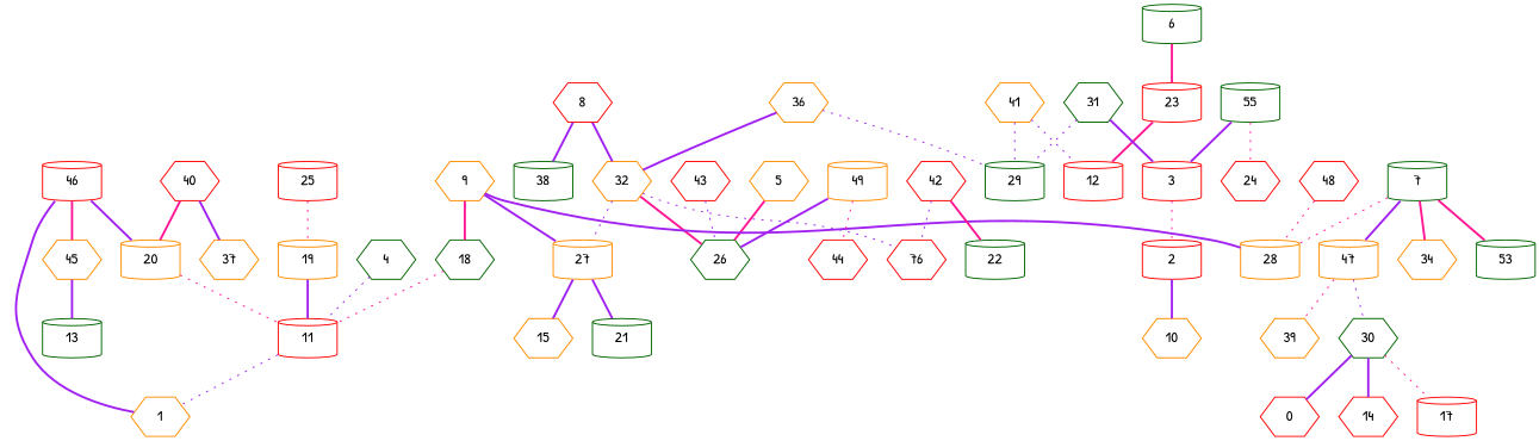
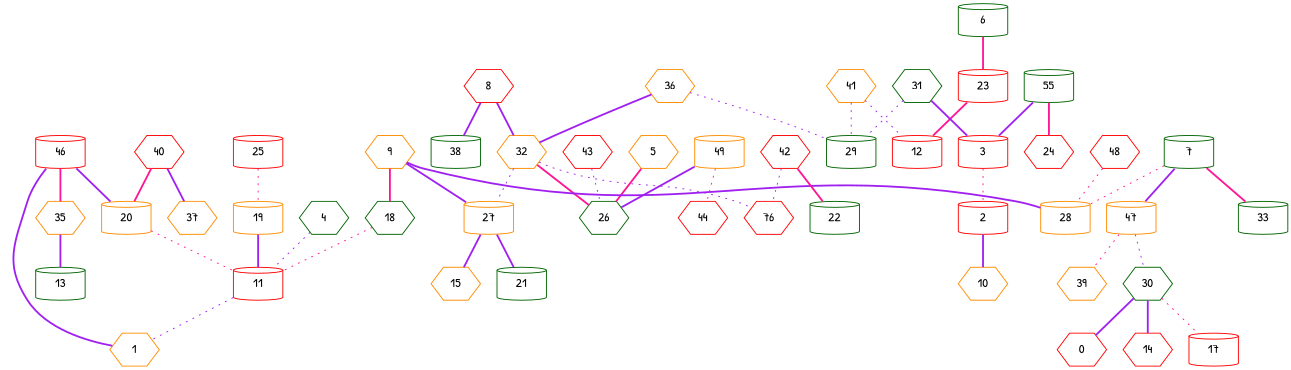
  digraph {
    fontname="Patrick Hand"
    node [color=red fontname="Patrick Hand" shape=hexagon]
    edge [color=purple dir=none fontname="Patrick Hand" style=bold]
    46 [shape=cylinder]
-   45 [color=darkorange]
+   45 [color=darkorange label=35]
    20 [color=darkorange shape=cylinder]
    1 [color=darkorange]
    13 [color=darkgreen shape=cylinder]
    11 [shape=cylinder]
    5 [color=darkorange]
    26 [color=darkgreen]
    43
    40
    37 [color=darkorange]
    23 [shape=cylinder]
    12 [shape=cylinder]
    36 [color=darkorange]
    29 [color=darkgreen shape=cylinder]
    32 [color=darkorange]
    n17 [label=76]
    27 [color=darkorange shape=cylinder]
    47 [color=darkorange shape=cylinder]
    39 [color=darkorange]
    30 [color=darkgreen]
    0
    14
    17 [shape=cylinder]
    6 [color=darkgreen shape=cylinder]
    3 [shape=cylinder]
    2 [shape=cylinder]
    10 [color=darkorange]
    8
    38 [color=darkgreen shape=cylinder]
    15 [color=darkorange]
    21 [color=darkgreen shape=cylinder]
    9 [color=darkorange]
    18 [color=darkgreen]
    28 [color=darkorange shape=cylinder]
    n36 [color=darkgreen label=55 shape=cylinder]
    24
    49 [color=darkorange shape=cylinder]
    44
    42
    22 [color=darkgreen shape=cylinder]
    41 [color=darkorange]
    7 [color=darkgreen shape=cylinder]
-   34 [color=darkorange]
-   33 [color=darkgreen shape=cylinder label=53]
+   33 [color=darkgreen shape=cylinder]
    48
    31 [color=darkgreen]
    4 [color=darkgreen]
    19 [color=darkorange shape=cylinder]
    25 [shape=cylinder]
    subgraph sub_1 {
      46
      45
      20
      1
      13
      11
      5
      26
      43
      40
      37
      23
      12
      36
      29
      32
      n17
      27
      47
      39
      30
      0
      14
      17
      6
      3
      2
      10
      8
      38
      15
      21
      9
      18
      28
      n36
      24
      49
      44
      42
      22
      41
      7
-     34
      33
      48
      31
      4
      19
      25
    }
    46 -> 45 [color=deeppink]
    46 -> 20
    46 -> 1
    45 -> 13
    20 -> 11 [color=deeppink style=dotted]
    11 -> 1 [style=dotted]
    5 -> 26 [color=deeppink]
    43 -> 26 [style=dotted]
    40 -> 20 [color=deeppink]
    40 -> 37
    23 -> 12 [color=deeppink]
    36 -> 29 [style=dotted]
    36 -> 32
    32 -> 26 [color=deeppink]
    32 -> n17 [style=dotted]
    32 -> 27 [style=dotted]
    27 -> 15
    27 -> 21
    47 -> 39 [color=deeppink style=dotted]
    47 -> 30 [style=dotted]
    30 -> 0
    30 -> 14
    30 -> 17 [color=deeppink style=dotted]
    6 -> 23 [color=deeppink]
    3 -> 2 [color=deeppink style=dotted]
    2 -> 10
    8 -> 32
    8 -> 38
    9 -> 27
    9 -> 18 [color=deeppink]
    9 -> 28
    18 -> 11 [color=deeppink style=dotted]
    n36 -> 3
-   n36 -> 24 [color=deeppink style=dotted]
+   n36 -> 24 [color=deeppink]
    49 -> 26
    49 -> 44 [color=deeppink style=dotted]
    42 -> n17 [style=dotted]
    42 -> 22 [color=deeppink]
    41 -> 12 [style=dotted]
    41 -> 29 [style=dotted]
    7 -> 47
    7 -> 28 [color=deeppink style=dotted]
-   7 -> 34 [color=deeppink]
    7 -> 33 [color=deeppink]
    48 -> 28 [color=deeppink style=dotted]
    31 -> 29 [style=dotted]
    31 -> 3
    4 -> 11 [style=dotted]
    19 -> 11
    25 -> 19 [color=deeppink style=dotted]
  }
